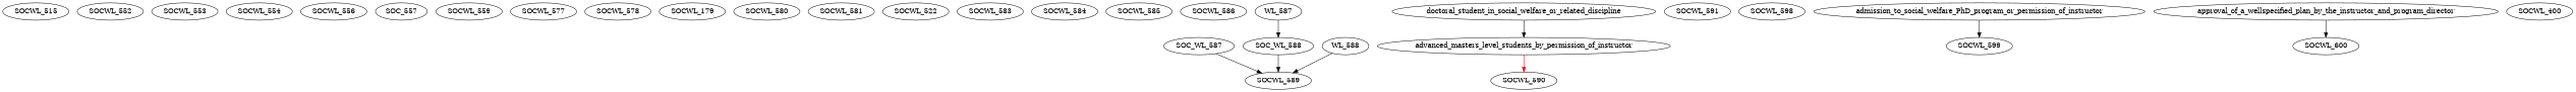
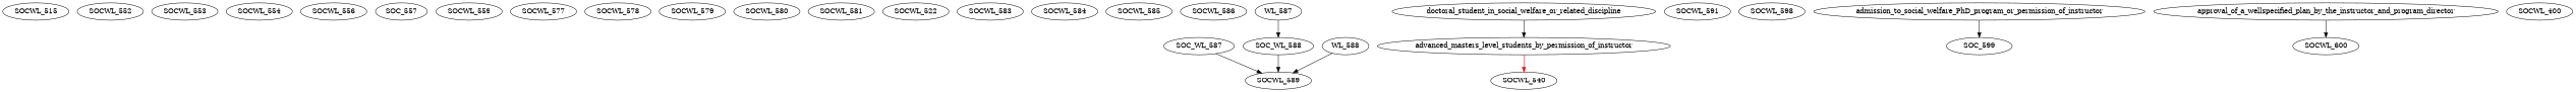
  digraph {
    edge [color=black]
    SOCWL_515
    SOCWL_552
    SOCWL_553
    SOCWL_554
    SOCWL_556
    n6 [label=SOC_557]
    SOCWL_559
    SOCWL_577
    SOCWL_578
-   SOCWL_579 [label=SOCWL_179]
+   SOCWL_579
    SOCWL_580
    SOCWL_581
    n13 [label=SOCWL_522]
    SOCWL_583
    SOCWL_584
    SOCWL_585
    SOCWL_586
    SOC_WL_587
    SOCWL_589
    WL_587
    SOC_WL_588
    WL_588
    doctoral_student_in_social_welfare_or_related_discipline
    advanced_masters_level_students_by_permission_of_instructor
-   SOCWL_590
+   SOCWL_590 [label=SOCWL_540]
    SOCWL_591
    SOCWL_598
    admission_to_social_welfare_PhD_program_or_permission_of_instructor
-   SOCWL_599
+   SOCWL_599 [label=SOC_599]
    approval_of_a_wellspecified_plan_by_the_instructor_and_program_director
    SOCWL_600
    n32 [label=SOCWL_400]
    SOC_WL_587 -> SOCWL_589
    WL_587 -> SOC_WL_588
    SOC_WL_588 -> SOCWL_589
    WL_588 -> SOCWL_589
    doctoral_student_in_social_welfare_or_related_discipline -> advanced_masters_level_students_by_permission_of_instructor
    advanced_masters_level_students_by_permission_of_instructor -> SOCWL_590 [color=red]
    admission_to_social_welfare_PhD_program_or_permission_of_instructor -> SOCWL_599
    approval_of_a_wellspecified_plan_by_the_instructor_and_program_director -> SOCWL_600
  }
